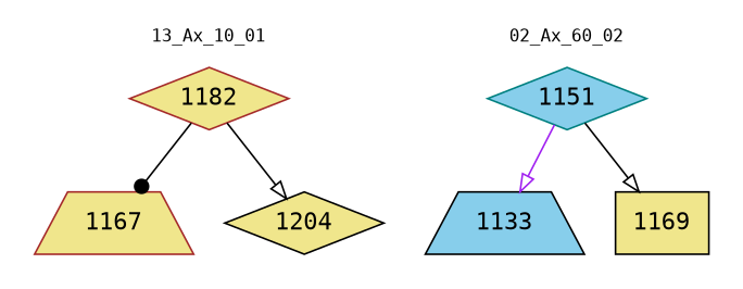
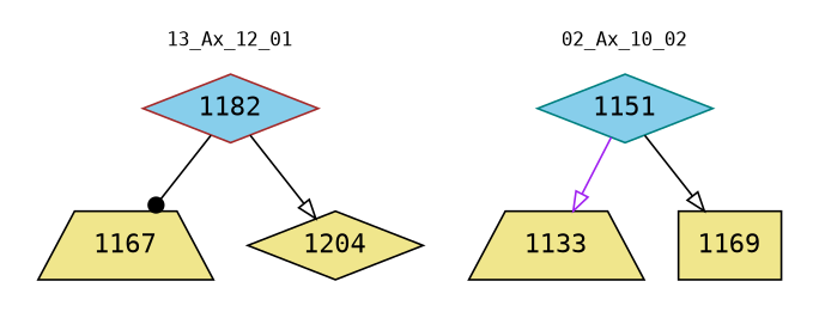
  digraph {
    fontname="DejaVu Sans Mono"
    node [color=black fillcolor=khaki fontname="DejaVu Sans Mono" shape=diamond style=filled]
    edge [arrowhead=onormal color=black fontname="DejaVu Sans Mono"]
-   n1 [color=brown label=1182]
-   n2 [color=brown label=1167 shape=trapezium]
+   n1 [color=brown fillcolor=skyblue label=1182]
+   n2 [label=1167 shape=trapezium]
    n3 [label=1204]
    n4 [color=teal fillcolor=skyblue label=1151]
-   n5 [fillcolor=skyblue label=1133 shape=trapezium]
+   n5 [label=1133 shape=trapezium]
    n6 [label=1169 shape=box]
    subgraph cluster_1 {
      color=white
      fontsize=10
-     label="13_Ax_10_01"
+     label="13_Ax_12_01"
      n1
      n2
      n3
    }
    subgraph cluster_2 {
      color=white
      fontsize=10
-     label="02_Ax_60_02"
+     label="02_Ax_10_02"
      n4
      n5
      n6
    }
    n1 -> n2 [arrowhead=dot]
    n1 -> n3
    n4 -> n5 [color=purple]
    n4 -> n6
  }
